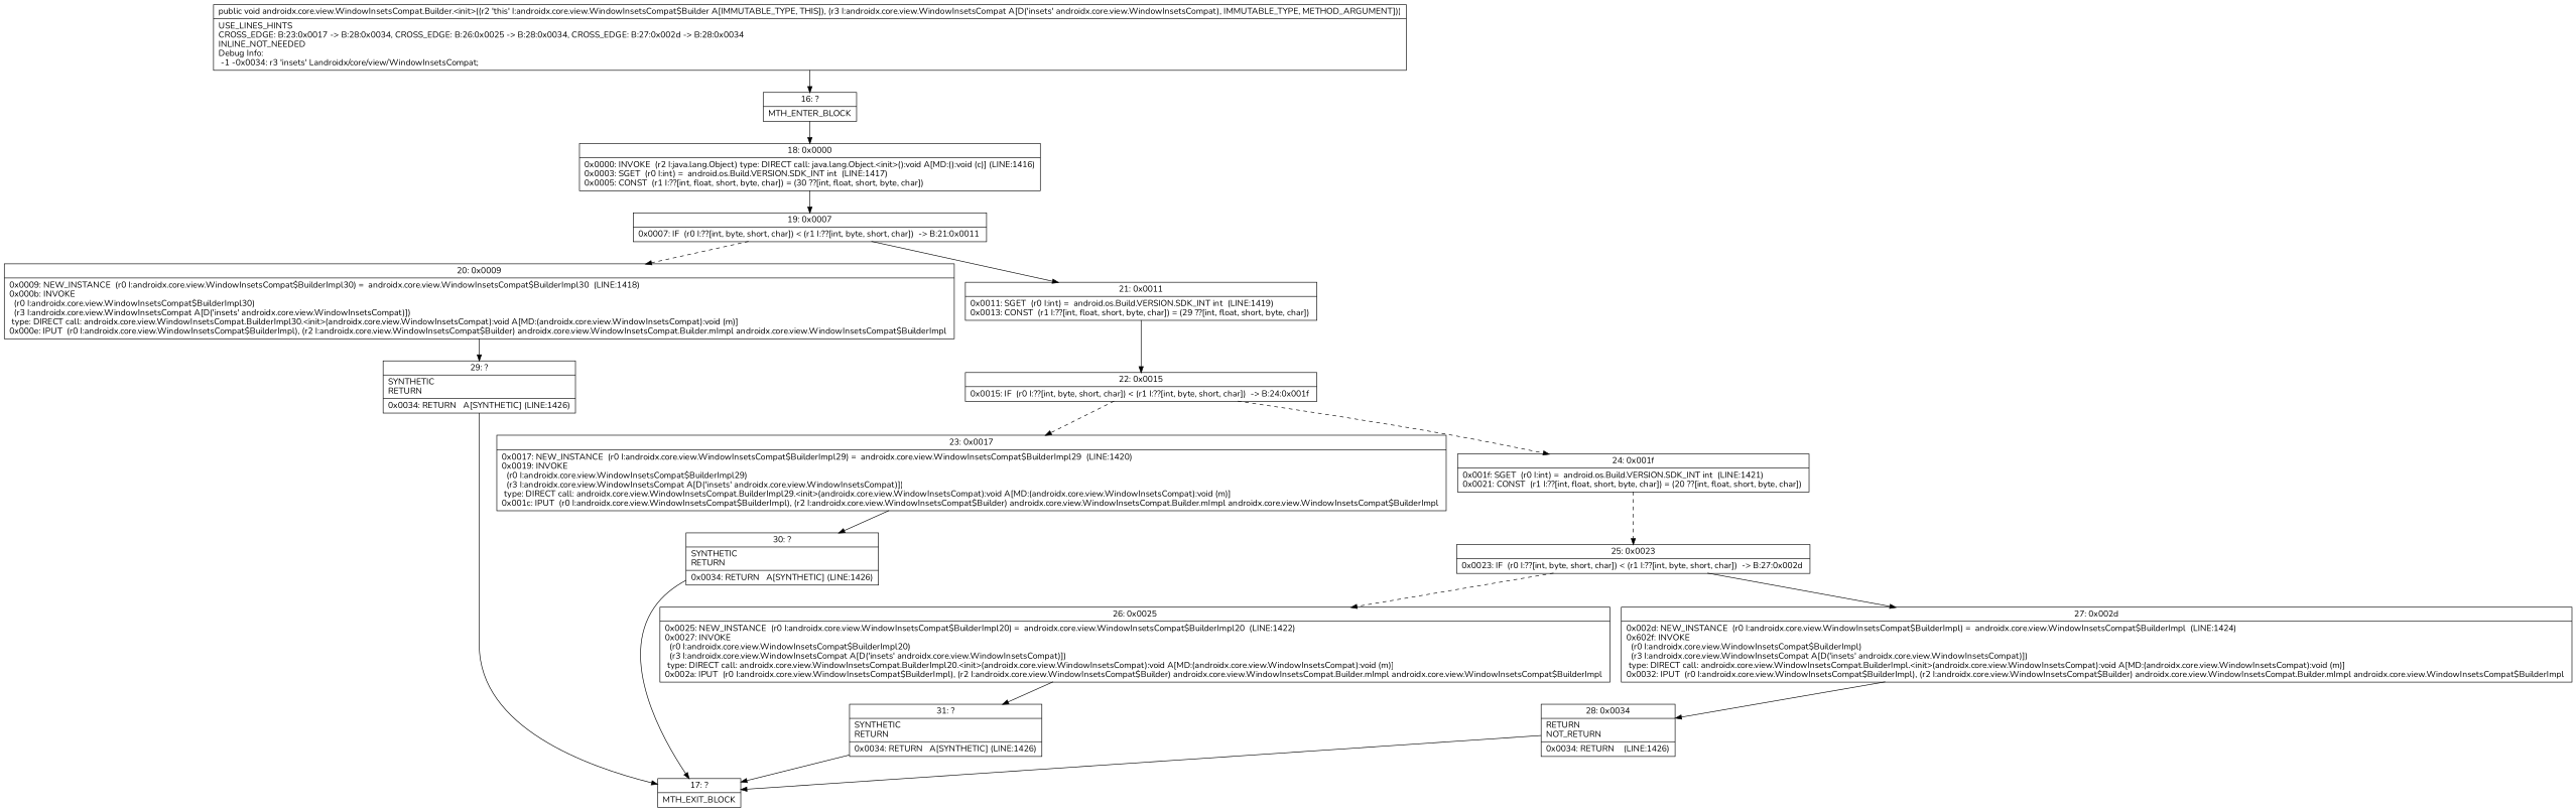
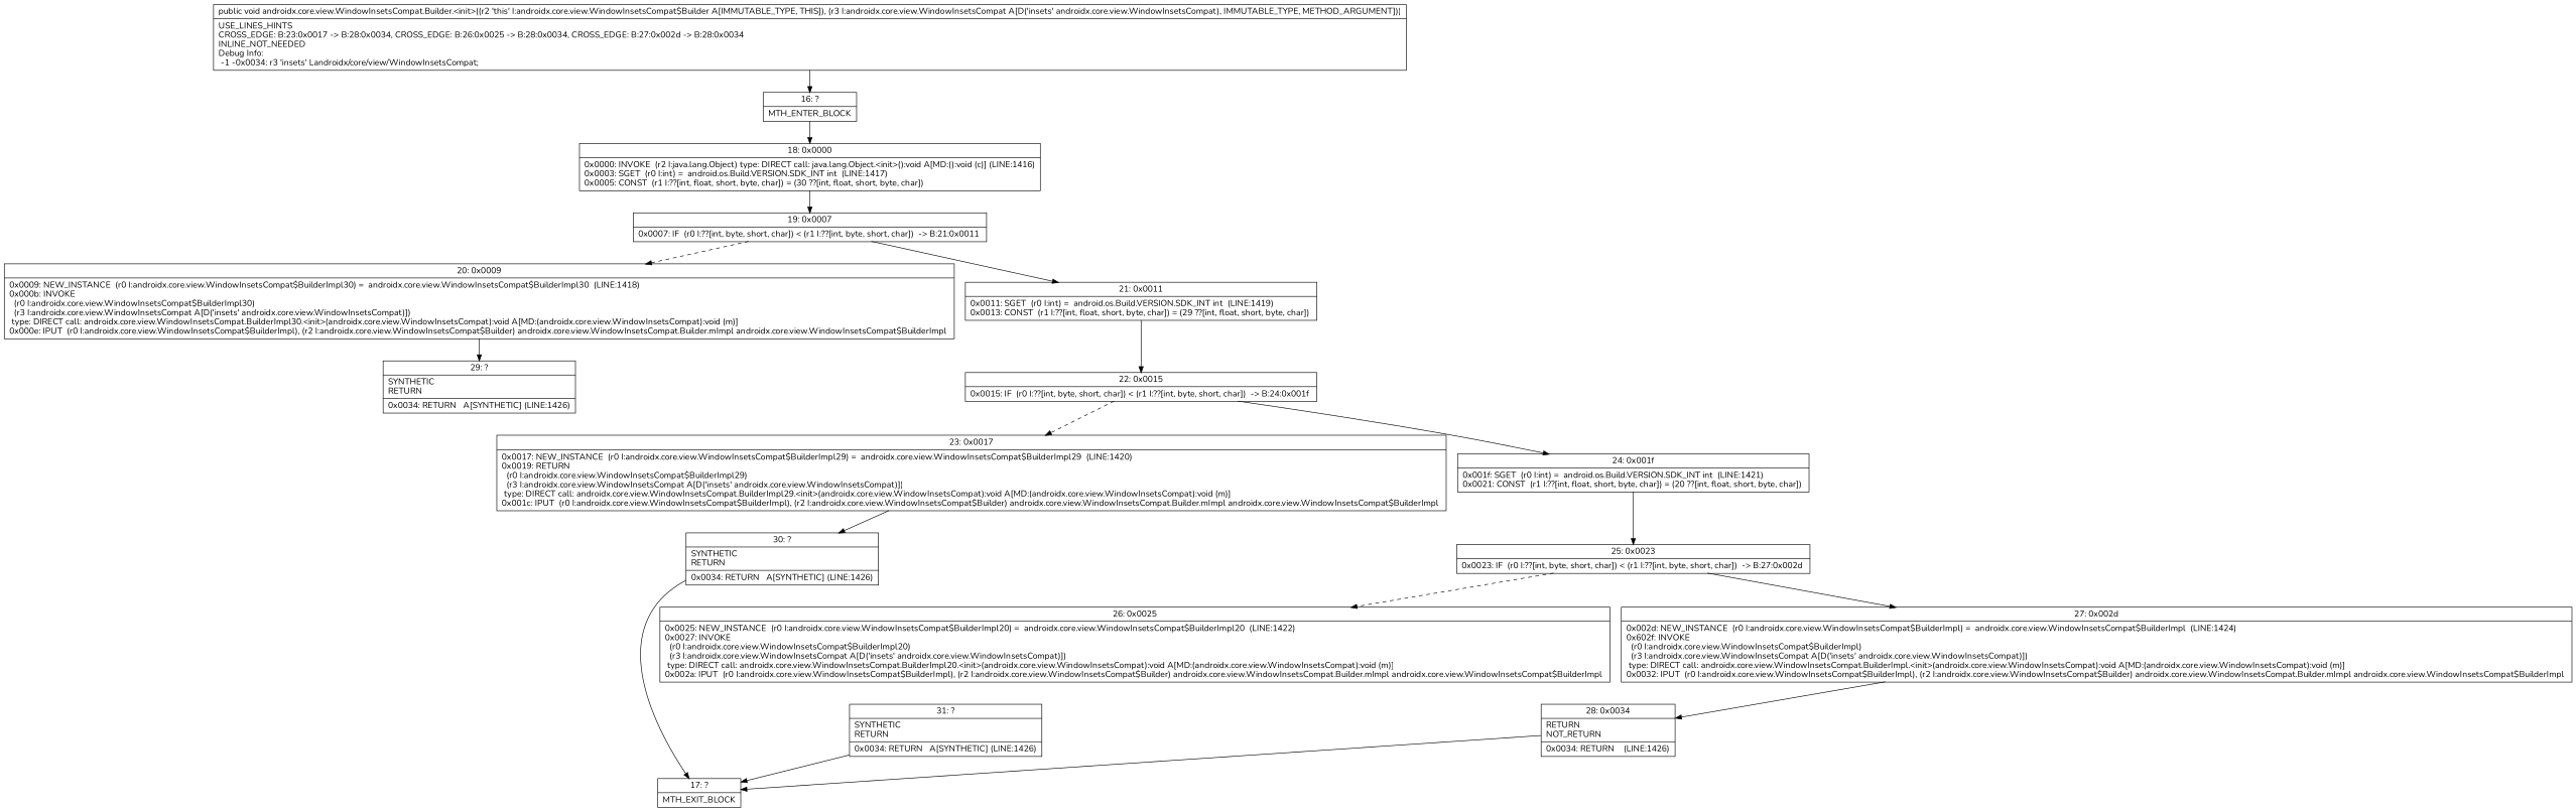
  digraph {
    fontname=Nunito
    node [fontname=Nunito shape=record]
    edge [fontname=Nunito]
    n1 [label="{16\:\ ?|MTH_ENTER_BLOCK\l}"]
    n2 [label="{18\:\ 0x0000|0x0000: INVOKE  (r2 I:java.lang.Object) type: DIRECT call: java.lang.Object.\<init\>():void A[MD:():void (c)] (LINE:1416)\l0x0003: SGET  (r0 I:int) =  android.os.Build.VERSION.SDK_INT int  (LINE:1417)\l0x0005: CONST  (r1 I:??[int, float, short, byte, char]) = (30 ??[int, float, short, byte, char]) \l}"]
    n3 [label="{19\:\ 0x0007|0x0007: IF  (r0 I:??[int, byte, short, char]) \< (r1 I:??[int, byte, short, char])  \-\> B:21:0x0011 \l}"]
    n4 [label="{20\:\ 0x0009|0x0009: NEW_INSTANCE  (r0 I:androidx.core.view.WindowInsetsCompat$BuilderImpl30) =  androidx.core.view.WindowInsetsCompat$BuilderImpl30  (LINE:1418)\l0x000b: INVOKE  \l  (r0 I:androidx.core.view.WindowInsetsCompat$BuilderImpl30)\l  (r3 I:androidx.core.view.WindowInsetsCompat A[D('insets' androidx.core.view.WindowInsetsCompat)])\l type: DIRECT call: androidx.core.view.WindowInsetsCompat.BuilderImpl30.\<init\>(androidx.core.view.WindowInsetsCompat):void A[MD:(androidx.core.view.WindowInsetsCompat):void (m)]\l0x000e: IPUT  (r0 I:androidx.core.view.WindowInsetsCompat$BuilderImpl), (r2 I:androidx.core.view.WindowInsetsCompat$Builder) androidx.core.view.WindowInsetsCompat.Builder.mImpl androidx.core.view.WindowInsetsCompat$BuilderImpl \l}"]
    n5 [label="{21\:\ 0x0011|0x0011: SGET  (r0 I:int) =  android.os.Build.VERSION.SDK_INT int  (LINE:1419)\l0x0013: CONST  (r1 I:??[int, float, short, byte, char]) = (29 ??[int, float, short, byte, char]) \l}"]
    n6 [label="{29\:\ ?|SYNTHETIC\lRETURN\l|0x0034: RETURN   A[SYNTHETIC] (LINE:1426)\l}"]
    n7 [label="{22\:\ 0x0015|0x0015: IF  (r0 I:??[int, byte, short, char]) \< (r1 I:??[int, byte, short, char])  \-\> B:24:0x001f \l}"]
    n8 [label="{17\:\ ?|MTH_EXIT_BLOCK\l}"]
-   n9 [label="{23\:\ 0x0017|0x0017: NEW_INSTANCE  (r0 I:androidx.core.view.WindowInsetsCompat$BuilderImpl29) =  androidx.core.view.WindowInsetsCompat$BuilderImpl29  (LINE:1420)\l0x0019: INVOKE  \l  (r0 I:androidx.core.view.WindowInsetsCompat$BuilderImpl29)\l  (r3 I:androidx.core.view.WindowInsetsCompat A[D('insets' androidx.core.view.WindowInsetsCompat)])\l type: DIRECT call: androidx.core.view.WindowInsetsCompat.BuilderImpl29.\<init\>(androidx.core.view.WindowInsetsCompat):void A[MD:(androidx.core.view.WindowInsetsCompat):void (m)]\l0x001c: IPUT  (r0 I:androidx.core.view.WindowInsetsCompat$BuilderImpl), (r2 I:androidx.core.view.WindowInsetsCompat$Builder) androidx.core.view.WindowInsetsCompat.Builder.mImpl androidx.core.view.WindowInsetsCompat$BuilderImpl \l}"]
+   n9 [label="{23\:\ 0x0017|0x0017: NEW_INSTANCE  (r0 I:androidx.core.view.WindowInsetsCompat$BuilderImpl29) =  androidx.core.view.WindowInsetsCompat$BuilderImpl29  (LINE:1420)\l0x0019: RETURN  \l  (r0 I:androidx.core.view.WindowInsetsCompat$BuilderImpl29)\l  (r3 I:androidx.core.view.WindowInsetsCompat A[D('insets' androidx.core.view.WindowInsetsCompat)])\l type: DIRECT call: androidx.core.view.WindowInsetsCompat.BuilderImpl29.\<init\>(androidx.core.view.WindowInsetsCompat):void A[MD:(androidx.core.view.WindowInsetsCompat):void (m)]\l0x001c: IPUT  (r0 I:androidx.core.view.WindowInsetsCompat$BuilderImpl), (r2 I:androidx.core.view.WindowInsetsCompat$Builder) androidx.core.view.WindowInsetsCompat.Builder.mImpl androidx.core.view.WindowInsetsCompat$BuilderImpl \l}"]
    n10 [label="{24\:\ 0x001f|0x001f: SGET  (r0 I:int) =  android.os.Build.VERSION.SDK_INT int  (LINE:1421)\l0x0021: CONST  (r1 I:??[int, float, short, byte, char]) = (20 ??[int, float, short, byte, char]) \l}"]
    n11 [label="{30\:\ ?|SYNTHETIC\lRETURN\l|0x0034: RETURN   A[SYNTHETIC] (LINE:1426)\l}"]
    n12 [label="{25\:\ 0x0023|0x0023: IF  (r0 I:??[int, byte, short, char]) \< (r1 I:??[int, byte, short, char])  \-\> B:27:0x002d \l}"]
    n13 [label="{26\:\ 0x0025|0x0025: NEW_INSTANCE  (r0 I:androidx.core.view.WindowInsetsCompat$BuilderImpl20) =  androidx.core.view.WindowInsetsCompat$BuilderImpl20  (LINE:1422)\l0x0027: INVOKE  \l  (r0 I:androidx.core.view.WindowInsetsCompat$BuilderImpl20)\l  (r3 I:androidx.core.view.WindowInsetsCompat A[D('insets' androidx.core.view.WindowInsetsCompat)])\l type: DIRECT call: androidx.core.view.WindowInsetsCompat.BuilderImpl20.\<init\>(androidx.core.view.WindowInsetsCompat):void A[MD:(androidx.core.view.WindowInsetsCompat):void (m)]\l0x002a: IPUT  (r0 I:androidx.core.view.WindowInsetsCompat$BuilderImpl), (r2 I:androidx.core.view.WindowInsetsCompat$Builder) androidx.core.view.WindowInsetsCompat.Builder.mImpl androidx.core.view.WindowInsetsCompat$BuilderImpl \l}"]
    n14 [label="{27\:\ 0x002d|0x002d: NEW_INSTANCE  (r0 I:androidx.core.view.WindowInsetsCompat$BuilderImpl) =  androidx.core.view.WindowInsetsCompat$BuilderImpl  (LINE:1424)\l0x602f: INVOKE  \l  (r0 I:androidx.core.view.WindowInsetsCompat$BuilderImpl)\l  (r3 I:androidx.core.view.WindowInsetsCompat A[D('insets' androidx.core.view.WindowInsetsCompat)])\l type: DIRECT call: androidx.core.view.WindowInsetsCompat.BuilderImpl.\<init\>(androidx.core.view.WindowInsetsCompat):void A[MD:(androidx.core.view.WindowInsetsCompat):void (m)]\l0x0032: IPUT  (r0 I:androidx.core.view.WindowInsetsCompat$BuilderImpl), (r2 I:androidx.core.view.WindowInsetsCompat$Builder) androidx.core.view.WindowInsetsCompat.Builder.mImpl androidx.core.view.WindowInsetsCompat$BuilderImpl \l}"]
    n15 [label="{31\:\ ?|SYNTHETIC\lRETURN\l|0x0034: RETURN   A[SYNTHETIC] (LINE:1426)\l}"]
    n16 [label="{28\:\ 0x0034|RETURN\lNOT_RETURN\l|0x0034: RETURN    (LINE:1426)\l}"]
    n17 [label="{public void androidx.core.view.WindowInsetsCompat.Builder.\<init\>((r2 'this' I:androidx.core.view.WindowInsetsCompat$Builder A[IMMUTABLE_TYPE, THIS]), (r3 I:androidx.core.view.WindowInsetsCompat A[D('insets' androidx.core.view.WindowInsetsCompat), IMMUTABLE_TYPE, METHOD_ARGUMENT]))  | USE_LINES_HINTS\lCROSS_EDGE: B:23:0x0017 \-\> B:28:0x0034, CROSS_EDGE: B:26:0x0025 \-\> B:28:0x0034, CROSS_EDGE: B:27:0x002d \-\> B:28:0x0034\lINLINE_NOT_NEEDED\lDebug Info:\l  \-1 \-0x0034: r3 'insets' Landroidx\/core\/view\/WindowInsetsCompat;\l}"]
    n1 -> n2
    n2 -> n3
    n3 -> n4 [style=dashed]
    n3 -> n5
    n4 -> n6
    n5 -> n7
-   n6 -> n8
    n7 -> n9 [style=dashed]
-   n7 -> n10 [style=dashed]
+   n7 -> n10
    n9 -> n11
-   n10 -> n12 [style=dashed]
+   n10 -> n12
    n11 -> n8
    n12 -> n13 [style=dashed]
    n12 -> n14
-   n13 -> n15
    n14 -> n16
    n15 -> n8
    n16 -> n8
    n17 -> n1
  }
